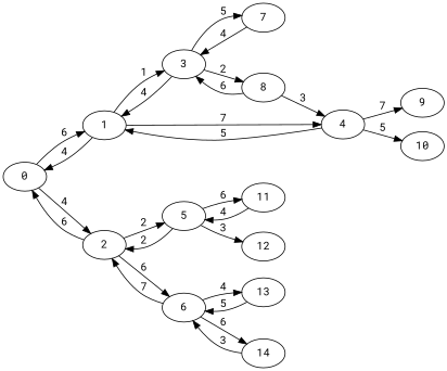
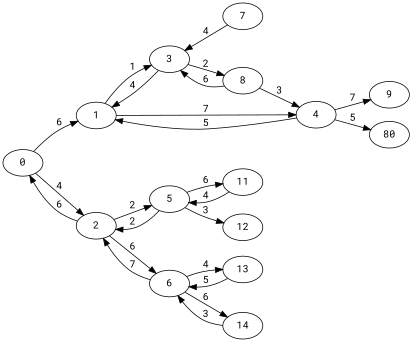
  strict digraph {
    fontname="Roboto Mono"
    rankdir=LR
    node [fontname="Roboto Mono"]
    edge [fontname="Roboto Mono"]
    0
    1
    2
    3
    4
    5
    6
    7
    8
    9
-   10
+   10 [label=80]
    11
    12
    13
    14
    0 -> 1 [label=6]
    0 -> 2 [label=4]
-   1 -> 0 [label=4]
    1 -> 3 [label=1]
    1 -> 4 [label=7]
    2 -> 0 [label=6]
    2 -> 5 [label=2]
    2 -> 6 [label=6]
    3 -> 1 [label=4]
-   3 -> 7 [label=5]
    3 -> 8 [label=2]
    4 -> 1 [label=5]
    4 -> 9 [label=7]
    4 -> 10 [label=5]
    5 -> 2 [label=2]
    5 -> 11 [label=6]
    5 -> 12 [label=3]
    6 -> 2 [label=7]
    6 -> 13 [label=4]
    6 -> 14 [label=6]
    7 -> 3 [label=4]
    8 -> 3 [label=6]
    8 -> 4 [label=3]
    11 -> 5 [label=4]
    13 -> 6 [label=5]
    14 -> 6 [label=3]
  }
